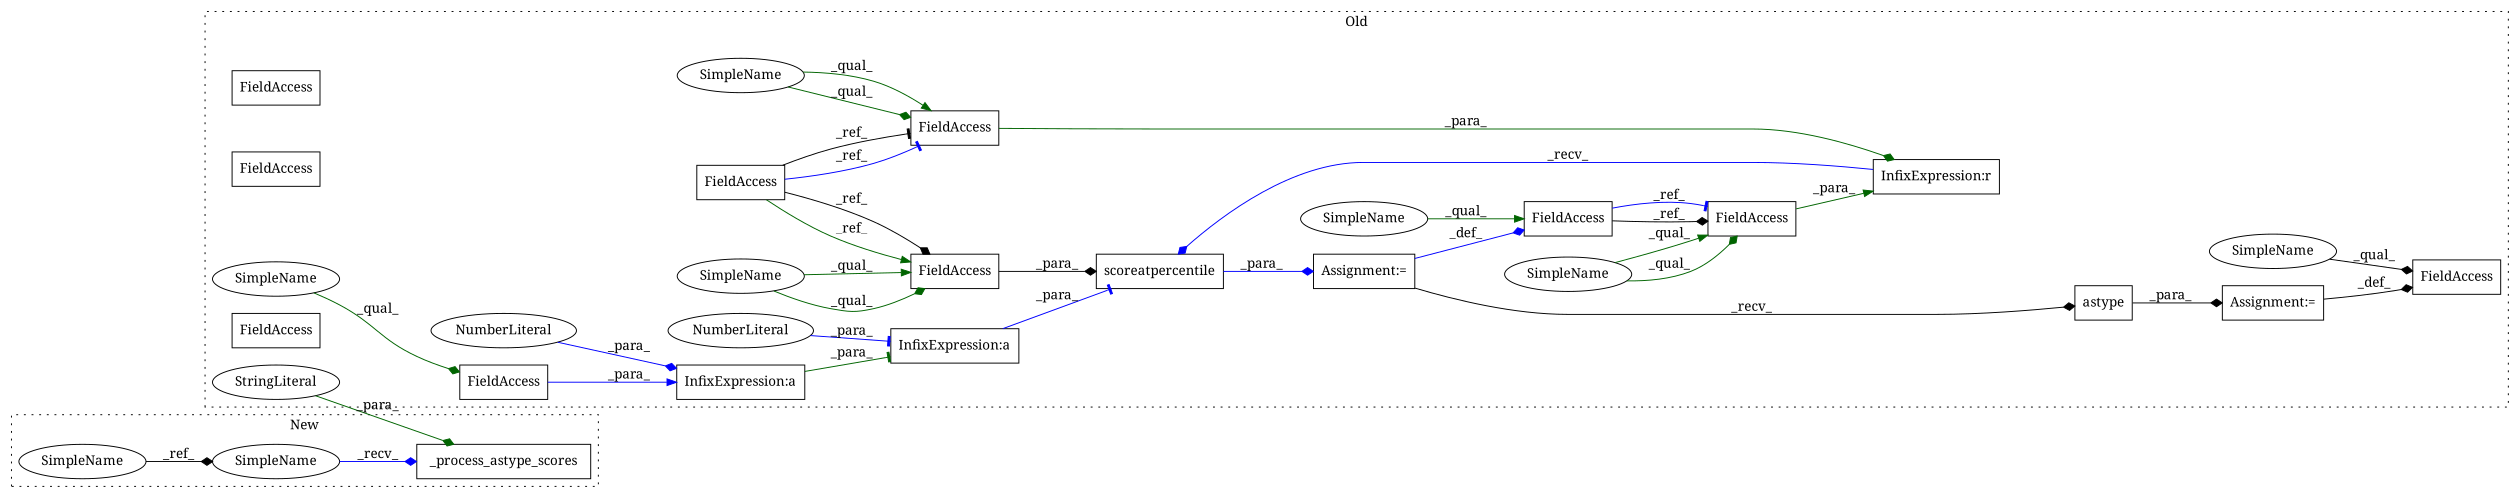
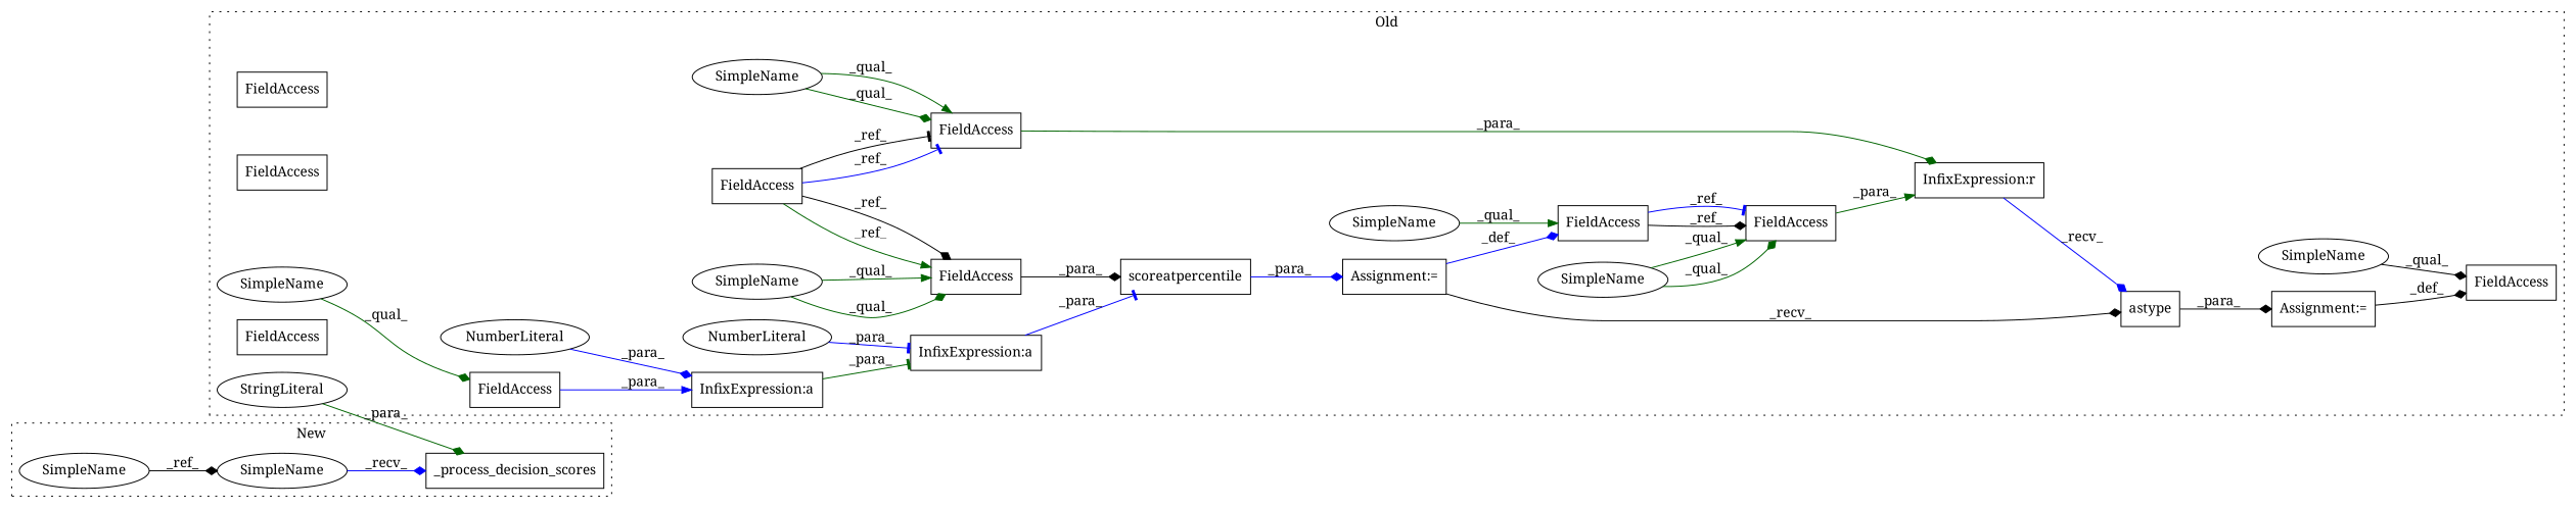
  digraph {
    fontname="Noto Serif"
    rankdir=LR
    node [a=22 fontname="Noto Serif" l=4 s=1178 shape=box]
    edge [arrowhead=diamond color=darkgreen fontname="Noto Serif"]
    n1 [a=32 l="18,1" label=scoreatpercentile s="1089,1158"]
    n2 [a=27 l=3 label="InfixExpression:a" s=1136]
    n3 [a=27 l=3 label="InfixExpression:a" s=1131]
    n4 [a=34 l=3 label=NumberLiteral s=1128 shape=ellipse]
    n5 [a=34 l=1 label=NumberLiteral s=1135 shape=ellipse]
    n6 [l=11 label=FieldAccess s=1165]
    n7 [l=18 label=FieldAccess s=1139]
    n8 [a=7 l=1 label="Assignment:=" s=1176]
    n9 [a=27 l=3 label="InfixExpression:r" s=1198]
    n10 [l=20 label=FieldAccess]
    n11 [l=15 label=FieldAccess s=1073]
    n12 [l=15 label=FieldAccess s=1201]
    n13 [a=32 l="7,1" label=astype s="1218,1230"]
    n14 [a=45 l=5 label=StringLiteral s=1225 shape=ellipse]
    n15 [a=7 l=1 label="Assignment:=" s=1088]
    n16 [l=20 label=FieldAccess s=1107]
    n17 [l=20 label=FieldAccess s=998]
    n18 [l=20 label=FieldAccess]
    n19 [l=20 label=FieldAccess s=1107]
    n20 [l=15 label=FieldAccess s=1201]
    n21 [a=42 label=SimpleName s=1201 shape=ellipse]
    n22 [a=42 label=SimpleName shape=ellipse]
    n23 [a=42 label=SimpleName s=1165 shape=ellipse]
    n24 [a=42 label=SimpleName s=1107 shape=ellipse]
    n25 [a=42 label=SimpleName s=1073 shape=ellipse]
    n26 [a=42 label=SimpleName s=1139 shape=ellipse]
-   n27 [a=32 l=26 label=_process_astype_scores s=1078]
+   n27 [a=32 l=26 label=_process_decision_scores s=1078]
    n28 [a=42 label=SimpleName s=864 shape=ellipse]
    n29 [a=42 label=SimpleName s=1073 shape=ellipse]
    subgraph cluster_1 {
      label=Old
      style=dotted
      n1
      n2
      n3
      n4
      n5
      n6
      n7
      n8
      n9
      n10
      n11
      n12
      n13
      n14
      n15
      n16
      n17
      n18
      n19
      n20
      n21
      n22
      n23
      n24
      n25
      n26
    }
    subgraph cluster_2 {
      label=New
      style=dotted
      n27
      n28
      n29
    }
    n1 -> n15 [color=blue label=_para_]
    n2 -> n3 [arrowhead=tee label=_para_]
    n3 -> n1 [arrowhead=tee color=blue label=_para_]
    n4 -> n3 [arrowhead=tee color=blue label=_para_]
    n5 -> n2 [color=blue label=_para_]
    n7 -> n2 [arrowhead=normal color=blue label=_para_]
    n8 -> n6 [color=black label=_def_]
-   n9 -> n1 [color=blue label=_recv_]
+   n9 -> n13 [color=blue label=_recv_]
    n11 -> n20 [arrowhead=tee color=blue label=_ref_]
    n11 -> n20 [color=black label=_ref_]
    n13 -> n8 [color=black label=_para_]
    n14 -> n27 [label=_para_]
    n15 -> n11 [color=blue label=_def_]
    n15 -> n13 [color=black label=_recv_]
    n17 -> n18 [arrowhead=tee color=blue label=_ref_]
    n17 -> n18 [arrowhead=tee color=black label=_ref_]
    n17 -> n19 [arrowhead=normal label=_ref_]
    n17 -> n19 [color=black label=_ref_]
    n18 -> n9 [label=_para_]
    n19 -> n1 [color=black label=_para_]
    n20 -> n9 [arrowhead=normal label=_para_]
    n21 -> n20 [arrowhead=normal label=_qual_]
    n21 -> n20 [label=_qual_]
    n22 -> n18 [label=_qual_]
    n22 -> n18 [arrowhead=normal label=_qual_]
    n23 -> n6 [color=black label=_qual_]
    n24 -> n19 [label=_qual_]
    n24 -> n19 [arrowhead=normal label=_qual_]
    n25 -> n11 [arrowhead=normal label=_qual_]
    n26 -> n7 [label=_qual_]
    n28 -> n29 [color=black label=_ref_]
    n29 -> n27 [color=blue label=_recv_]
  }
